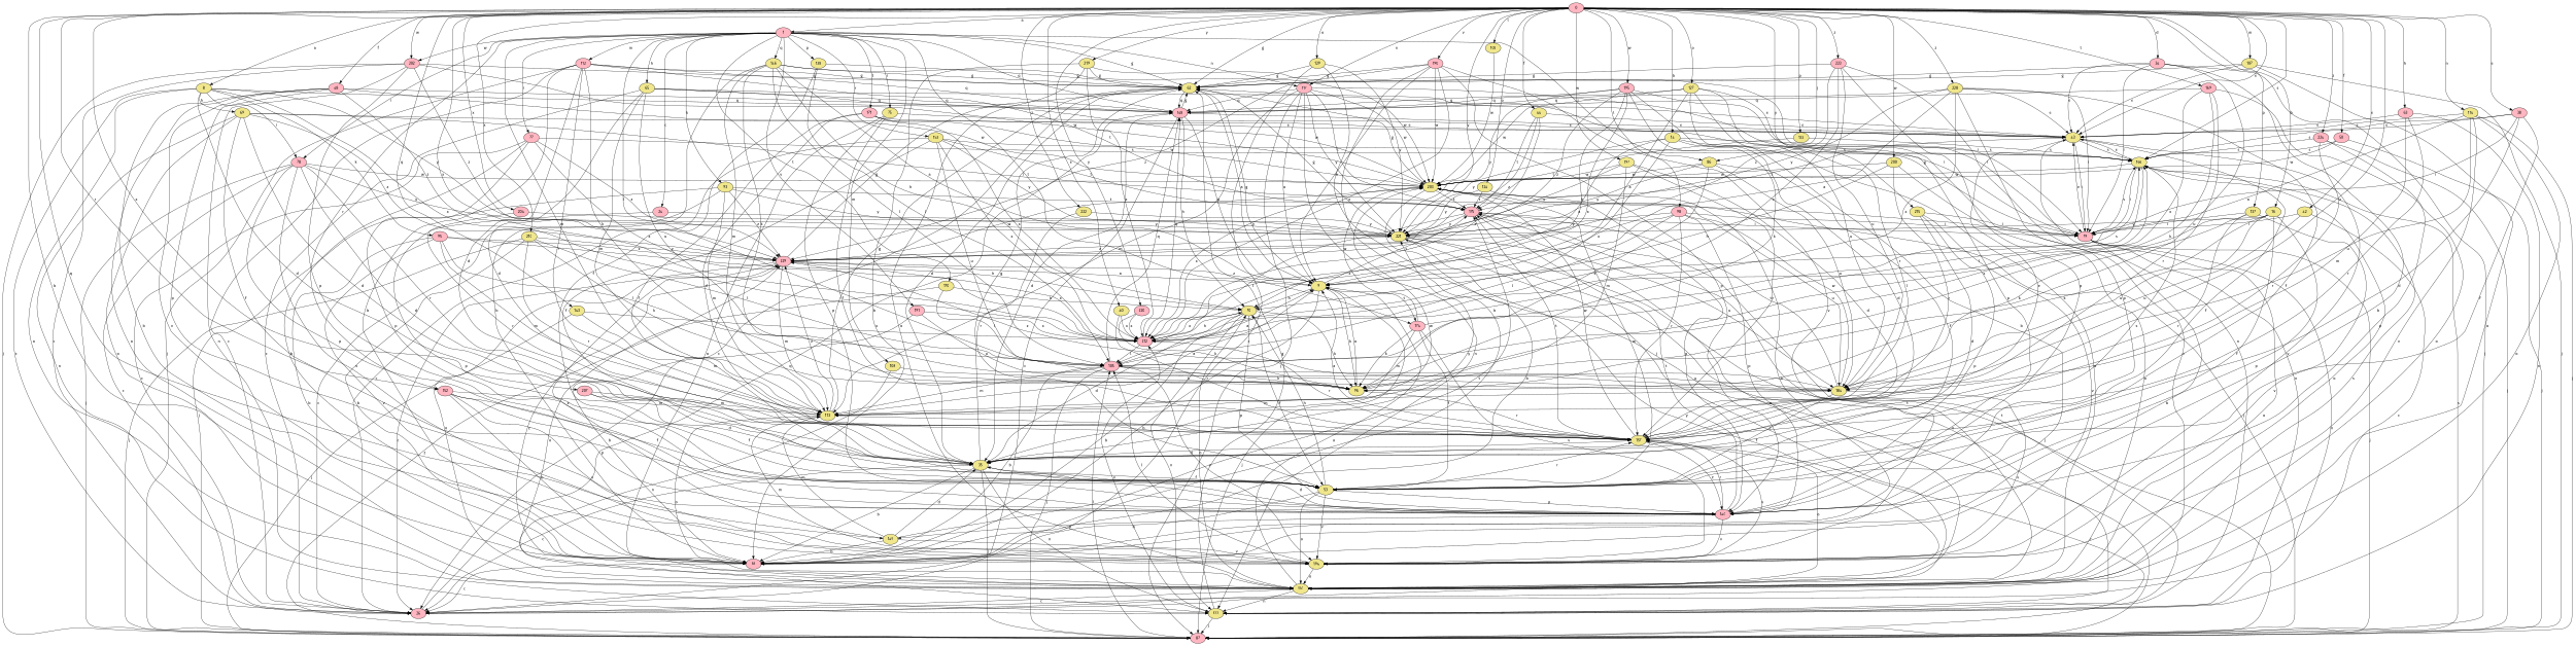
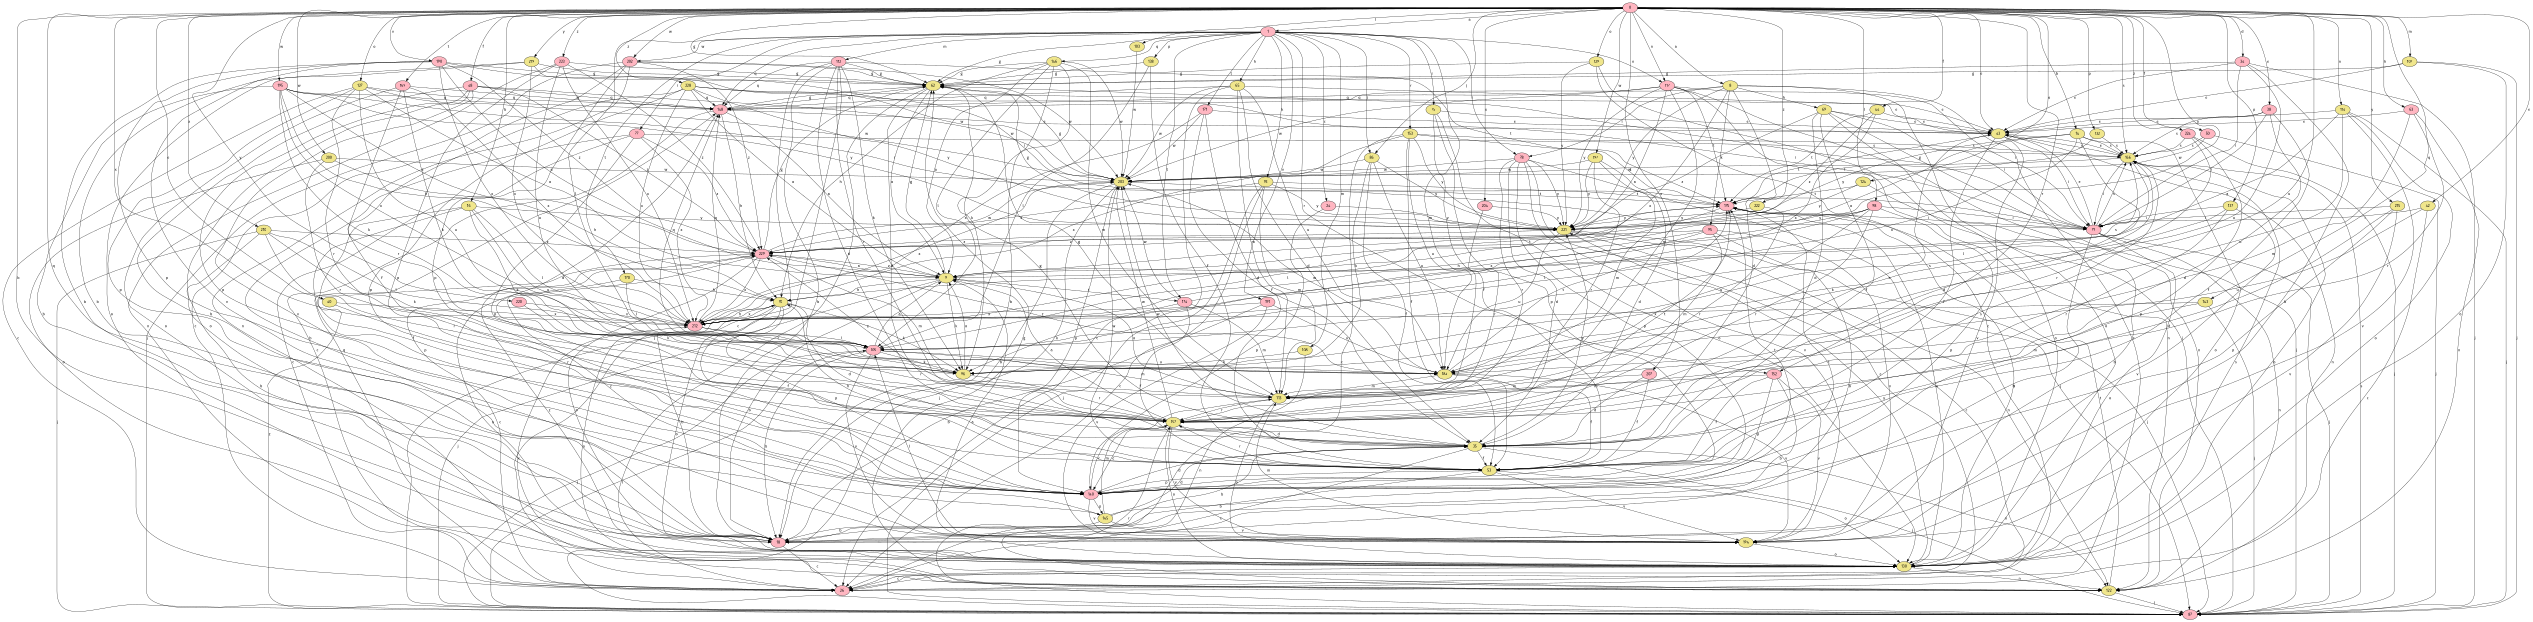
  strict digraph {
    fontname="Fira Sans"
    node [fillcolor=khaki fontname="Fira Sans" style=filled]
    edge [fontname="Fira Sans"]
    0 [fillcolor=lightpink]
    1 [fillcolor=lightpink]
    8
    14
    16
    18 [fillcolor=lightpink]
    34 [fillcolor=lightpink]
    38 [fillcolor=lightpink]
    40
    42
    43
    44
    48 [fillcolor=lightpink]
    50 [fillcolor=lightpink]
    62
    63 [fillcolor=lightpink]
    86
    98 [fillcolor=lightpink]
    103
    107
    114
    117 [fillcolor=lightpink]
    124
    127
    129
    132
    137
    143
    145
    152 [fillcolor=lightpink]
    166
    169 [fillcolor=lightpink]
    184
    190 [fillcolor=lightpink]
    195 [fillcolor=lightpink]
    197
    200
    202 [fillcolor=lightpink]
    204 [fillcolor=lightpink]
    207 [fillcolor=lightpink]
    210
    212 [fillcolor=lightpink]
    215
    219
    220 [fillcolor=lightpink]
    221
    222
    223 [fillcolor=lightpink]
    224 [fillcolor=lightpink]
    228
    24 [fillcolor=lightpink]
    65
    75
    77 [fillcolor=lightpink]
    78 [fillcolor=lightpink]
    93
    105 [fillcolor=lightpink]
    108
    112 [fillcolor=lightpink]
    113
    138
    146
    148 [fillcolor=lightpink]
    153
    170
    171 [fillcolor=lightpink]
    174 [fillcolor=lightpink]
    191 [fillcolor=lightpink]
    26 [fillcolor=lightpink]
    35
    69
    95 [fillcolor=lightpink]
    130
    9
    96
    53
    140 [fillcolor=lightpink]
    87 [fillcolor=lightpink]
    79 [fillcolor=lightpink]
    157
    175 [fillcolor=lightpink]
    122
    194
    229 [fillcolor=lightpink]
    203
    70
    0 -> 1 [label=a]
    0 -> 8 [label=a]
    0 -> 14 [label=b]
    0 -> 16 [label=b]
    0 -> 18 [label=b]
    0 -> 34 [label=d]
    0 -> 38 [label=e]
    0 -> 40 [label=e]
    0 -> 42 [label=e]
    0 -> 43 [label=e]
    0 -> 44 [label=f]
    0 -> 48 [label=f]
    0 -> 50 [label=f]
    0 -> 62 [label=g]
    0 -> 63 [label=h]
    0 -> 86 [label=j]
    0 -> 98 [label=l]
    0 -> 103 [label=l]
    0 -> 107 [label=m]
    0 -> 114 [label=n]
    0 -> 117 [label=n]
    0 -> 124 [label=o]
    0 -> 127 [label=o]
    0 -> 129 [label=o]
    0 -> 132 [label=p]
    0 -> 137 [label=p]
    0 -> 143 [label=q]
    0 -> 145 [label=q]
    0 -> 152 [label=r]
    0 -> 166 [label=s]
    0 -> 169 [label=t]
    0 -> 184 [label=u]
    0 -> 190 [label=v]
    0 -> 195 [label=w]
    0 -> 197 [label=w]
    0 -> 200 [label=w]
    0 -> 202 [label=w]
    0 -> 204 [label=x]
    0 -> 207 [label=x]
    0 -> 210 [label=x]
    0 -> 212 [label=x]
    0 -> 215 [label=y]
    0 -> 219 [label=y]
    0 -> 220 [label=y]
    0 -> 221 [label=y]
    0 -> 222 [label=z]
    0 -> 223 [label=z]
    0 -> 224 [label=z]
    0 -> 228 [label=z]
    1 -> 62 [label=g]
    1 -> 86 [label=j]
    1 -> 117 [label=n]
    1 -> 152 [label=r]
    1 -> 202 [label=w]
    1 -> 24 [label=c]
    1 -> 65 [label=h]
    1 -> 75 [label=i]
    1 -> 77 [label=i]
    1 -> 78 [label=i]
    1 -> 93 [label=k]
    1 -> 105 [label=l]
    1 -> 108 [label=m]
    1 -> 112 [label=m]
    1 -> 113 [label=m]
    1 -> 138 [label=p]
    1 -> 146 [label=q]
    1 -> 148 [label=q]
    1 -> 153 [label=r]
    1 -> 170 [label=t]
    1 -> 171 [label=t]
    1 -> 174 [label=t]
    1 -> 191 [label=v]
    8 -> 212 [label=x]
    8 -> 221 [label=y]
    8 -> 78 [label=i]
    8 -> 148 [label=q]
    8 -> 26 [label=c]
    8 -> 35 [label=d]
    8 -> 69 [label=h]
    8 -> 95 [label=k]
    8 -> 130 [label=o]
    14 -> 166 [label=s]
    14 -> 212 [label=x]
    14 -> 221 [label=y]
    14 -> 35 [label=d]
    14 -> 130 [label=o]
    14 -> 9 [label=a]
    16 -> 184 [label=u]
    16 -> 221 [label=y]
    16 -> 105 [label=l]
    16 -> 96 [label=k]
    16 -> 53 [label=f]
    16 -> 140 [label=p]
    18 -> 26 [label=c]
    34 -> 18 [label=b]
    34 -> 43 [label=e]
    34 -> 62 [label=g]
    34 -> 184 [label=u]
    34 -> 87 [label=j]
    34 -> 79 [label=i]
    38 -> 43 [label=e]
    38 -> 166 [label=s]
    38 -> 35 [label=d]
    38 -> 53 [label=f]
    38 -> 79 [label=i]
    40 -> 212 [label=x]
    40 -> 157 [label=r]
    42 -> 184 [label=u]
    42 -> 26 [label=c]
    42 -> 79 [label=i]
    43 -> 166 [label=s]
    43 -> 53 [label=f]
    43 -> 79 [label=i]
    43 -> 175 [label=t]
    43 -> 122 [label=n]
    43 -> 194 [label=v]
    44 -> 43 [label=e]
    44 -> 212 [label=x]
    44 -> 175 [label=t]
    44 -> 229 [label=z]
    48 -> 18 [label=b]
    48 -> 148 [label=q]
    48 -> 130 [label=o]
    48 -> 140 [label=p]
    48 -> 194 [label=v]
    48 -> 229 [label=z]
    48 -> 203 [label=w]
    50 -> 166 [label=s]
    50 -> 87 [label=j]
    50 -> 203 [label=w]
    62 -> 148 [label=q]
    62 -> 26 [label=c]
    62 -> 35 [label=d]
    62 -> 9 [label=a]
    63 -> 43 [label=e]
    63 -> 113 [label=m]
    63 -> 157 [label=r]
    63 -> 122 [label=n]
    86 -> 184 [label=u]
    86 -> 221 [label=y]
    86 -> 96 [label=k]
    86 -> 53 [label=f]
    86 -> 203 [label=w]
    98 -> 184 [label=u]
    98 -> 212 [label=x]
    98 -> 221 [label=y]
    98 -> 105 [label=l]
    98 -> 140 [label=p]
    98 -> 79 [label=i]
    98 -> 157 [label=r]
    103 -> 203 [label=w]
    107 -> 43 [label=e]
    107 -> 62 [label=g]
    107 -> 130 [label=o]
    107 -> 87 [label=j]
    114 -> 43 [label=e]
    114 -> 184 [label=u]
    114 -> 130 [label=o]
    114 -> 9 [label=a]
    114 -> 87 [label=j]
    114 -> 194 [label=v]
    117 -> 221 [label=y]
    117 -> 113 [label=m]
    117 -> 148 [label=q]
    117 -> 9 [label=a]
    117 -> 87 [label=j]
    117 -> 79 [label=i]
    117 -> 175 [label=t]
    117 -> 122 [label=n]
    117 -> 203 [label=w]
    124 -> 18 [label=b]
    124 -> 221 [label=y]
    124 -> 175 [label=t]
    127 -> 184 [label=u]
    127 -> 148 [label=q]
    127 -> 26 [label=c]
    127 -> 9 [label=a]
    127 -> 140 [label=p]
    127 -> 157 [label=r]
    127 -> 203 [label=w]
    129 -> 62 [label=g]
    129 -> 221 [label=y]
    129 -> 26 [label=c]
    129 -> 87 [label=j]
    132 -> 166 [label=s]
    132 -> 175 [label=t]
    137 -> 96 [label=k]
    137 -> 79 [label=i]
    137 -> 157 [label=r]
    137 -> 194 [label=v]
    143 -> 212 [label=x]
    143 -> 113 [label=m]
    143 -> 87 [label=j]
    145 -> 18 [label=b]
    145 -> 113 [label=m]
    145 -> 35 [label=d]
    145 -> 175 [label=t]
    145 -> 194 [label=v]
    145 -> 229 [label=z]
    152 -> 18 [label=b]
    152 -> 113 [label=m]
    152 -> 53 [label=f]
    152 -> 140 [label=p]
    152 -> 194 [label=v]
    166 -> 43 [label=e]
    166 -> 105 [label=l]
    166 -> 130 [label=o]
    166 -> 79 [label=i]
    166 -> 203 [label=w]
    169 -> 212 [label=x]
    169 -> 148 [label=q]
    169 -> 130 [label=o]
    169 -> 96 [label=k]
    169 -> 157 [label=r]
    184 -> 113 [label=m]
    184 -> 53 [label=f]
    184 -> 175 [label=t]
    184 -> 194 [label=v]
    184 -> 229 [label=z]
    184 -> 203 [label=w]
    190 -> 18 [label=b]
    190 -> 62 [label=g]
    190 -> 212 [label=x]
    190 -> 9 [label=a]
    190 -> 140 [label=p]
    190 -> 194 [label=v]
    190 -> 229 [label=z]
    190 -> 203 [label=w]
    195 -> 18 [label=b]
    195 -> 212 [label=x]
    195 -> 221 [label=y]
    195 -> 148 [label=q]
    195 -> 96 [label=k]
    195 -> 79 [label=i]
    195 -> 229 [label=z]
    195 -> 70 [label=h]
    197 -> 221 [label=y]
    197 -> 113 [label=m]
    197 -> 35 [label=d]
    197 -> 157 [label=r]
    197 -> 203 [label=w]
    200 -> 130 [label=o]
    200 -> 157 [label=r]
    200 -> 203 [label=w]
    200 -> 70 [label=h]
    202 -> 62 [label=g]
    202 -> 26 [label=c]
    202 -> 140 [label=p]
    202 -> 87 [label=j]
    202 -> 122 [label=n]
    202 -> 229 [label=z]
    202 -> 203 [label=w]
    204 -> 221 [label=y]
    204 -> 157 [label=r]
    207 -> 113 [label=m]
    207 -> 35 [label=d]
    207 -> 53 [label=f]
    210 -> 18 [label=b]
    210 -> 105 [label=l]
    210 -> 96 [label=k]
    210 -> 87 [label=j]
    210 -> 157 [label=r]
    210 -> 229 [label=z]
    212 -> 105 [label=l]
    212 -> 148 [label=q]
    212 -> 157 [label=r]
    212 -> 70 [label=h]
    215 -> 35 [label=d]
    215 -> 140 [label=p]
    215 -> 79 [label=i]
    215 -> 194 [label=v]
    219 -> 18 [label=b]
    219 -> 62 [label=g]
    219 -> 212 [label=x]
    219 -> 130 [label=o]
    219 -> 79 [label=i]
    220 -> 212 [label=x]
    220 -> 96 [label=k]
    221 -> 62 [label=g]
    221 -> 184 [label=u]
    221 -> 26 [label=c]
    221 -> 87 [label=j]
    221 -> 122 [label=n]
    221 -> 229 [label=z]
    222 -> 221 [label=y]
    222 -> 157 [label=r]
    223 -> 62 [label=g]
    223 -> 184 [label=u]
    223 -> 212 [label=x]
    223 -> 140 [label=p]
    223 -> 122 [label=n]
    223 -> 229 [label=z]
    224 -> 166 [label=s]
    224 -> 140 [label=p]
    224 -> 87 [label=j]
    224 -> 157 [label=r]
    228 -> 43 [label=e]
    228 -> 212 [label=x]
    228 -> 221 [label=y]
    228 -> 148 [label=q]
    228 -> 9 [label=a]
    228 -> 53 [label=f]
    228 -> 140 [label=p]
    228 -> 79 [label=i]
    24 -> 221 [label=y]
    24 -> 140 [label=p]
    65 -> 43 [label=e]
    65 -> 184 [label=u]
    65 -> 113 [label=m]
    65 -> 148 [label=q]
    65 -> 26 [label=c]
    65 -> 35 [label=d]
    65 -> 203 [label=w]
    75 -> 43 [label=e]
    75 -> 130 [label=o]
    75 -> 53 [label=f]
    75 -> 140 [label=p]
    77 -> 18 [label=b]
    77 -> 166 [label=s]
    77 -> 212 [label=x]
    77 -> 26 [label=c]
    77 -> 140 [label=p]
    77 -> 229 [label=z]
    78 -> 221 [label=y]
    78 -> 26 [label=c]
    78 -> 35 [label=d]
    78 -> 140 [label=p]
    78 -> 87 [label=j]
    78 -> 157 [label=r]
    78 -> 194 [label=v]
    78 -> 203 [label=w]
    93 -> 221 [label=y]
    93 -> 113 [label=m]
    93 -> 26 [label=c]
    93 -> 87 [label=j]
    93 -> 175 [label=t]
    93 -> 229 [label=z]
    105 -> 18 [label=b]
    105 -> 184 [label=u]
    105 -> 113 [label=m]
    105 -> 148 [label=q]
    105 -> 9 [label=a]
    105 -> 96 [label=k]
    105 -> 87 [label=j]
    105 -> 194 [label=v]
    108 -> 96 [label=k]
    108 -> 122 [label=n]
    112 -> 18 [label=b]
    112 -> 62 [label=g]
    112 -> 148 [label=q]
    112 -> 26 [label=c]
    112 -> 35 [label=d]
    112 -> 96 [label=k]
    112 -> 87 [label=j]
    112 -> 157 [label=r]
    112 -> 175 [label=t]
    113 -> 62 [label=g]
    113 -> 130 [label=o]
    113 -> 9 [label=a]
    113 -> 157 [label=r]
    113 -> 229 [label=z]
    138 -> 62 [label=g]
    138 -> 105 [label=l]
    138 -> 53 [label=f]
    146 -> 18 [label=b]
    146 -> 62 [label=g]
    146 -> 105 [label=l]
    146 -> 113 [label=m]
    146 -> 9 [label=a]
    146 -> 96 [label=k]
    146 -> 203 [label=w]
    146 -> 70 [label=h]
    148 -> 43 [label=e]
    148 -> 62 [label=g]
    148 -> 26 [label=c]
    148 -> 35 [label=d]
    148 -> 9 [label=a]
    148 -> 70 [label=h]
    153 -> 166 [label=s]
    153 -> 184 [label=u]
    153 -> 212 [label=x]
    153 -> 221 [label=y]
    153 -> 26 [label=c]
    153 -> 53 [label=f]
    153 -> 175 [label=t]
    170 -> 105 [label=l]
    170 -> 130 [label=o]
    170 -> 70 [label=h]
    171 -> 43 [label=e]
    171 -> 212 [label=x]
    171 -> 35 [label=d]
    171 -> 53 [label=f]
    171 -> 203 [label=w]
    174 -> 166 [label=s]
    174 -> 113 [label=m]
    174 -> 96 [label=k]
    174 -> 53 [label=f]
-   174 -> 194 [label=v]
+   191 -> 194 [label=v]
    174 -> 203 [label=w]
    191 -> 18 [label=b]
    191 -> 184 [label=u]
    191 -> 212 [label=x]
    26 -> 148 [label=q]
    35 -> 18 [label=b]
    35 -> 62 [label=g]
    35 -> 221 [label=y]
    35 -> 26 [label=c]
    35 -> 53 [label=f]
    35 -> 87 [label=j]
    35 -> 122 [label=n]
    35 -> 203 [label=w]
    69 -> 43 [label=e]
    69 -> 35 [label=d]
    69 -> 130 [label=o]
    69 -> 53 [label=f]
    69 -> 79 [label=i]
    69 -> 122 [label=n]
    69 -> 229 [label=z]
    95 -> 18 [label=b]
    95 -> 105 [label=l]
    95 -> 113 [label=m]
    95 -> 194 [label=v]
    95 -> 229 [label=z]
    95 -> 70 [label=h]
    130 -> 166 [label=s]
    130 -> 221 [label=y]
    130 -> 26 [label=c]
    130 -> 9 [label=a]
    130 -> 175 [label=t]
    130 -> 122 [label=n]
    130 -> 229 [label=z]
    9 -> 18 [label=b]
    9 -> 62 [label=g]
    9 -> 174 [label=t]
    9 -> 96 [label=k]
    9 -> 87 [label=j]
    9 -> 175 [label=t]
    9 -> 229 [label=z]
    9 -> 70 [label=h]
    96 -> 166 [label=s]
    96 -> 9 [label=a]
    96 -> 157 [label=r]
    53 -> 18 [label=b]
    53 -> 166 [label=s]
    53 -> 130 [label=o]
    53 -> 140 [label=p]
    53 -> 157 [label=r]
    53 -> 194 [label=v]
    53 -> 203 [label=w]
    53 -> 70 [label=h]
    140 -> 145 [label=p]
    140 -> 35 [label=d]
    140 -> 157 [label=r]
    140 -> 175 [label=t]
    140 -> 194 [label=v]
    87 -> 166 [label=s]
    87 -> 105 [label=l]
    87 -> 157 [label=r]
    87 -> 229 [label=z]
    79 -> 18 [label=b]
    79 -> 43 [label=e]
    79 -> 62 [label=g]
    79 -> 166 [label=s]
    79 -> 130 [label=o]
    79 -> 87 [label=j]
    79 -> 122 [label=n]
    157 -> 43 [label=e]
    157 -> 35 [label=d]
    157 -> 130 [label=o]
    157 -> 9 [label=a]
    157 -> 140 [label=e]
    157 -> 175 [label=t]
    157 -> 194 [label=v]
    157 -> 203 [label=w]
    175 -> 221 [label=y]
    175 -> 105 [label=l]
    175 -> 130 [label=o]
    175 -> 79 [label=i]
    122 -> 62 [label=g]
    122 -> 212 [label=x]
    122 -> 87 [label=j]
    122 -> 175 [label=t]
    194 -> 105 [label=l]
    194 -> 113 [label=m]
    194 -> 130 [label=o]
    229 -> 62 [label=g]
    229 -> 212 [label=x]
    229 -> 113 [label=m]
    229 -> 26 [label=c]
    229 -> 130 [label=o]
    229 -> 9 [label=a]
    229 -> 203 [label=w]
    203 -> 18 [label=b]
    203 -> 62 [label=g]
    203 -> 212 [label=x]
    203 -> 140 [label=p]
    203 -> 87 [label=j]
    203 -> 175 [label=t]
    70 -> 18 [label=b]
    70 -> 212 [label=x]
    70 -> 35 [label=d]
-   130 -> 70 [label=o]
+   70 -> 130 [label=o]
    70 -> 96 [label=k]
    70 -> 53 [label=f]
    70 -> 140 [label=p]
    70 -> 122 [label=n]
  }
